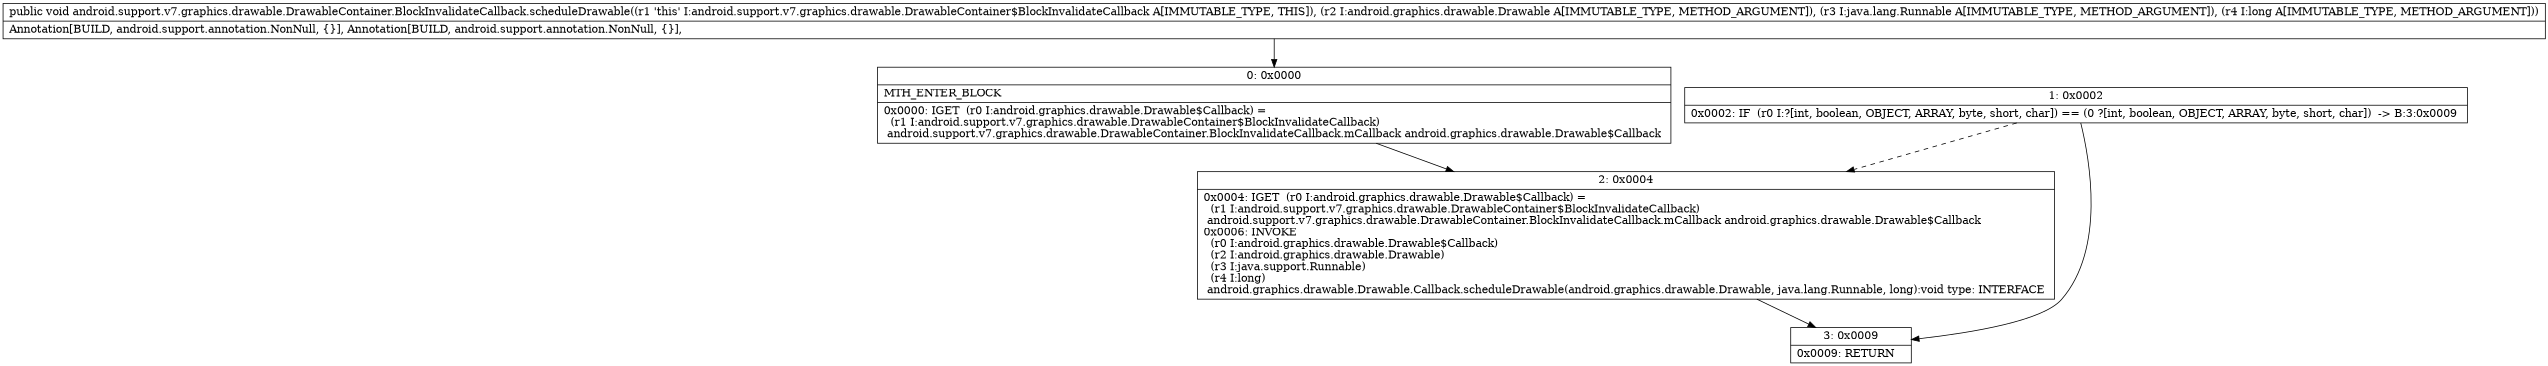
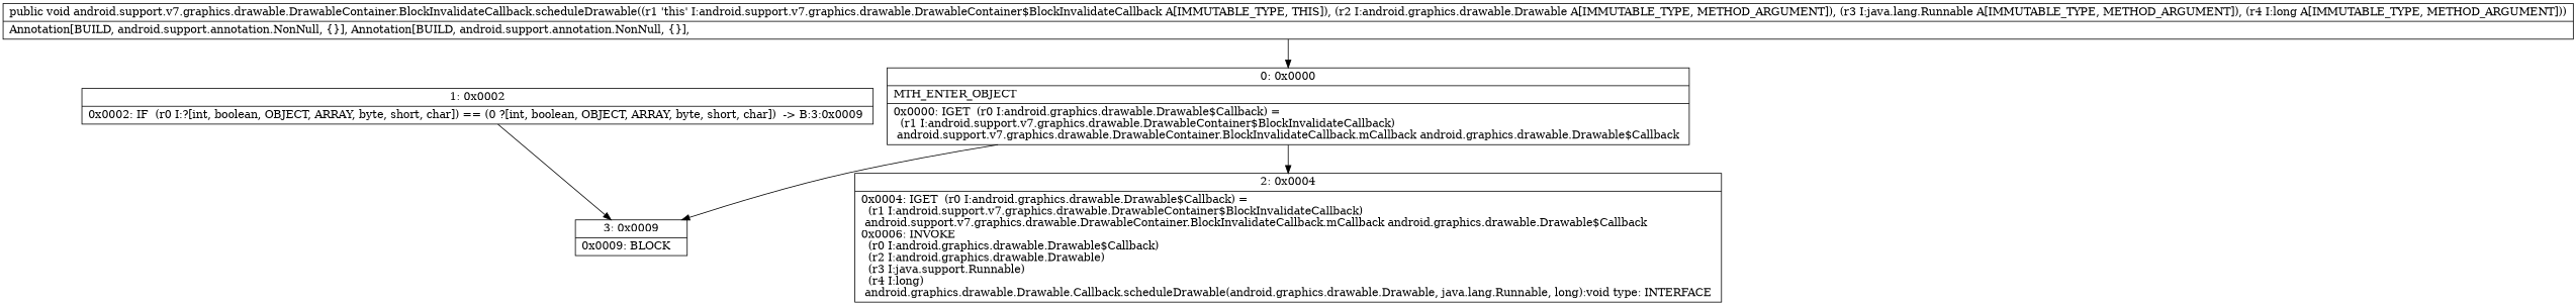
  digraph {
    node [shape=record]
-   n1 [label="{0\:\ 0x0000|MTH_ENTER_BLOCK\l|0x0000: IGET  (r0 I:android.graphics.drawable.Drawable$Callback) = \l  (r1 I:android.support.v7.graphics.drawable.DrawableContainer$BlockInvalidateCallback)\l android.support.v7.graphics.drawable.DrawableContainer.BlockInvalidateCallback.mCallback android.graphics.drawable.Drawable$Callback \l}"]
+   n1 [label="{0\:\ 0x0000|MTH_ENTER_OBJECT\l|0x0000: IGET  (r0 I:android.graphics.drawable.Drawable$Callback) = \l  (r1 I:android.support.v7.graphics.drawable.DrawableContainer$BlockInvalidateCallback)\l android.support.v7.graphics.drawable.DrawableContainer.BlockInvalidateCallback.mCallback android.graphics.drawable.Drawable$Callback \l}"]
    n2 [label="{2\:\ 0x0004|0x0004: IGET  (r0 I:android.graphics.drawable.Drawable$Callback) = \l  (r1 I:android.support.v7.graphics.drawable.DrawableContainer$BlockInvalidateCallback)\l android.support.v7.graphics.drawable.DrawableContainer.BlockInvalidateCallback.mCallback android.graphics.drawable.Drawable$Callback \l0x0006: INVOKE  \l  (r0 I:android.graphics.drawable.Drawable$Callback)\l  (r2 I:android.graphics.drawable.Drawable)\l  (r3 I:java.support.Runnable)\l  (r4 I:long)\l android.graphics.drawable.Drawable.Callback.scheduleDrawable(android.graphics.drawable.Drawable, java.lang.Runnable, long):void type: INTERFACE \l}"]
    n3 [label="{1\:\ 0x0002|0x0002: IF  (r0 I:?[int, boolean, OBJECT, ARRAY, byte, short, char]) == (0 ?[int, boolean, OBJECT, ARRAY, byte, short, char])  \-\> B:3:0x0009 \l}"]
-   n4 [label="{3\:\ 0x0009|0x0009: RETURN   \l}"]
+   n4 [label="{3\:\ 0x0009|0x0009: BLOCK   \l}"]
    n5 [label="{public void android.support.v7.graphics.drawable.DrawableContainer.BlockInvalidateCallback.scheduleDrawable((r1 'this' I:android.support.v7.graphics.drawable.DrawableContainer$BlockInvalidateCallback A[IMMUTABLE_TYPE, THIS]), (r2 I:android.graphics.drawable.Drawable A[IMMUTABLE_TYPE, METHOD_ARGUMENT]), (r3 I:java.lang.Runnable A[IMMUTABLE_TYPE, METHOD_ARGUMENT]), (r4 I:long A[IMMUTABLE_TYPE, METHOD_ARGUMENT]))  | Annotation[BUILD, android.support.annotation.NonNull, \{\}], Annotation[BUILD, android.support.annotation.NonNull, \{\}], \l}"]
    n1 -> n2
-   n2 -> n4
-   n3 -> n2 [style=dashed]
+   n1 -> n4
    n3 -> n4
    n5 -> n1
  }
